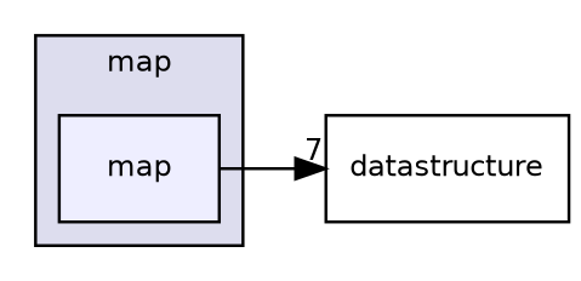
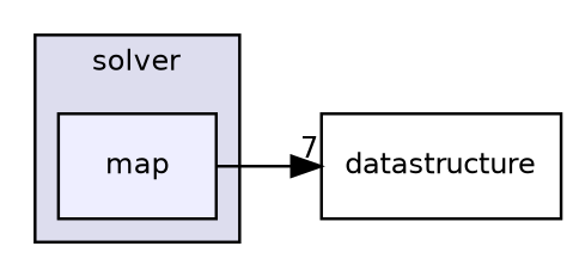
  digraph {
    compound=true
    rankdir=LR
    node [fontname=Helvetica fontsize=10 shape=box]
    n1 [fillcolor="#eeeeff" label=map pencolor=black style=filled]
    n2 [label=datastructure]
    subgraph cluster_1 {
      bgcolor="#ddddee"
      fontname=Helvetica
      fontsize=10
-     label=map
+     label=solver
      pencolor=black
      n1
    }
    n1 -> n2 [headlabel=7 labeldistance=1.5 labelfontname=Helvetica labelfontsize=10]
  }
